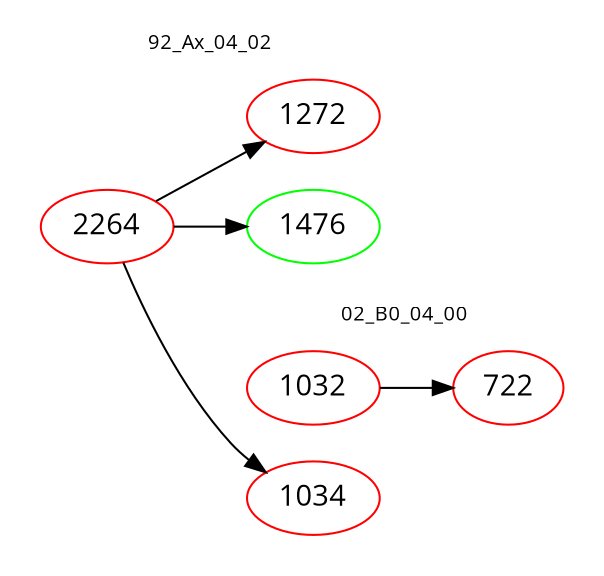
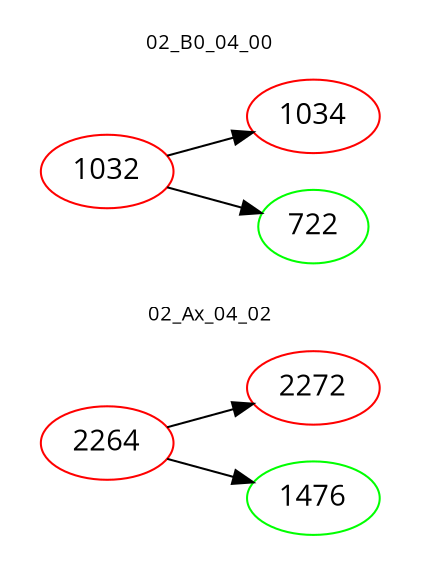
  digraph {
    fontname="Open Sans"
    rankdir=LR
    node [color=red fontname="Open Sans"]
    edge [color=black fontname="Open Sans"]
    n1 [label=2264]
    n2 [color=green label=1476]
-   n3 [label=1272]
+   n3 [label=2272]
    n4 [label=1032]
-   n5 [label=722]
+   n5 [color=green label=722]
    n6 [label=1034]
    subgraph cluster_1 {
      color=white
      fontsize=10
-     label="92_Ax_04_02"
+     label="02_Ax_04_02"
      n1
      n2
      n3
    }
    subgraph cluster_2 {
      color=white
      fontsize=10
      label="02_B0_04_00"
      n4
      n5
      n6
    }
    n1 -> n2
    n1 -> n3
    n4 -> n5
-   n1 -> n6
+   n4 -> n6
  }
